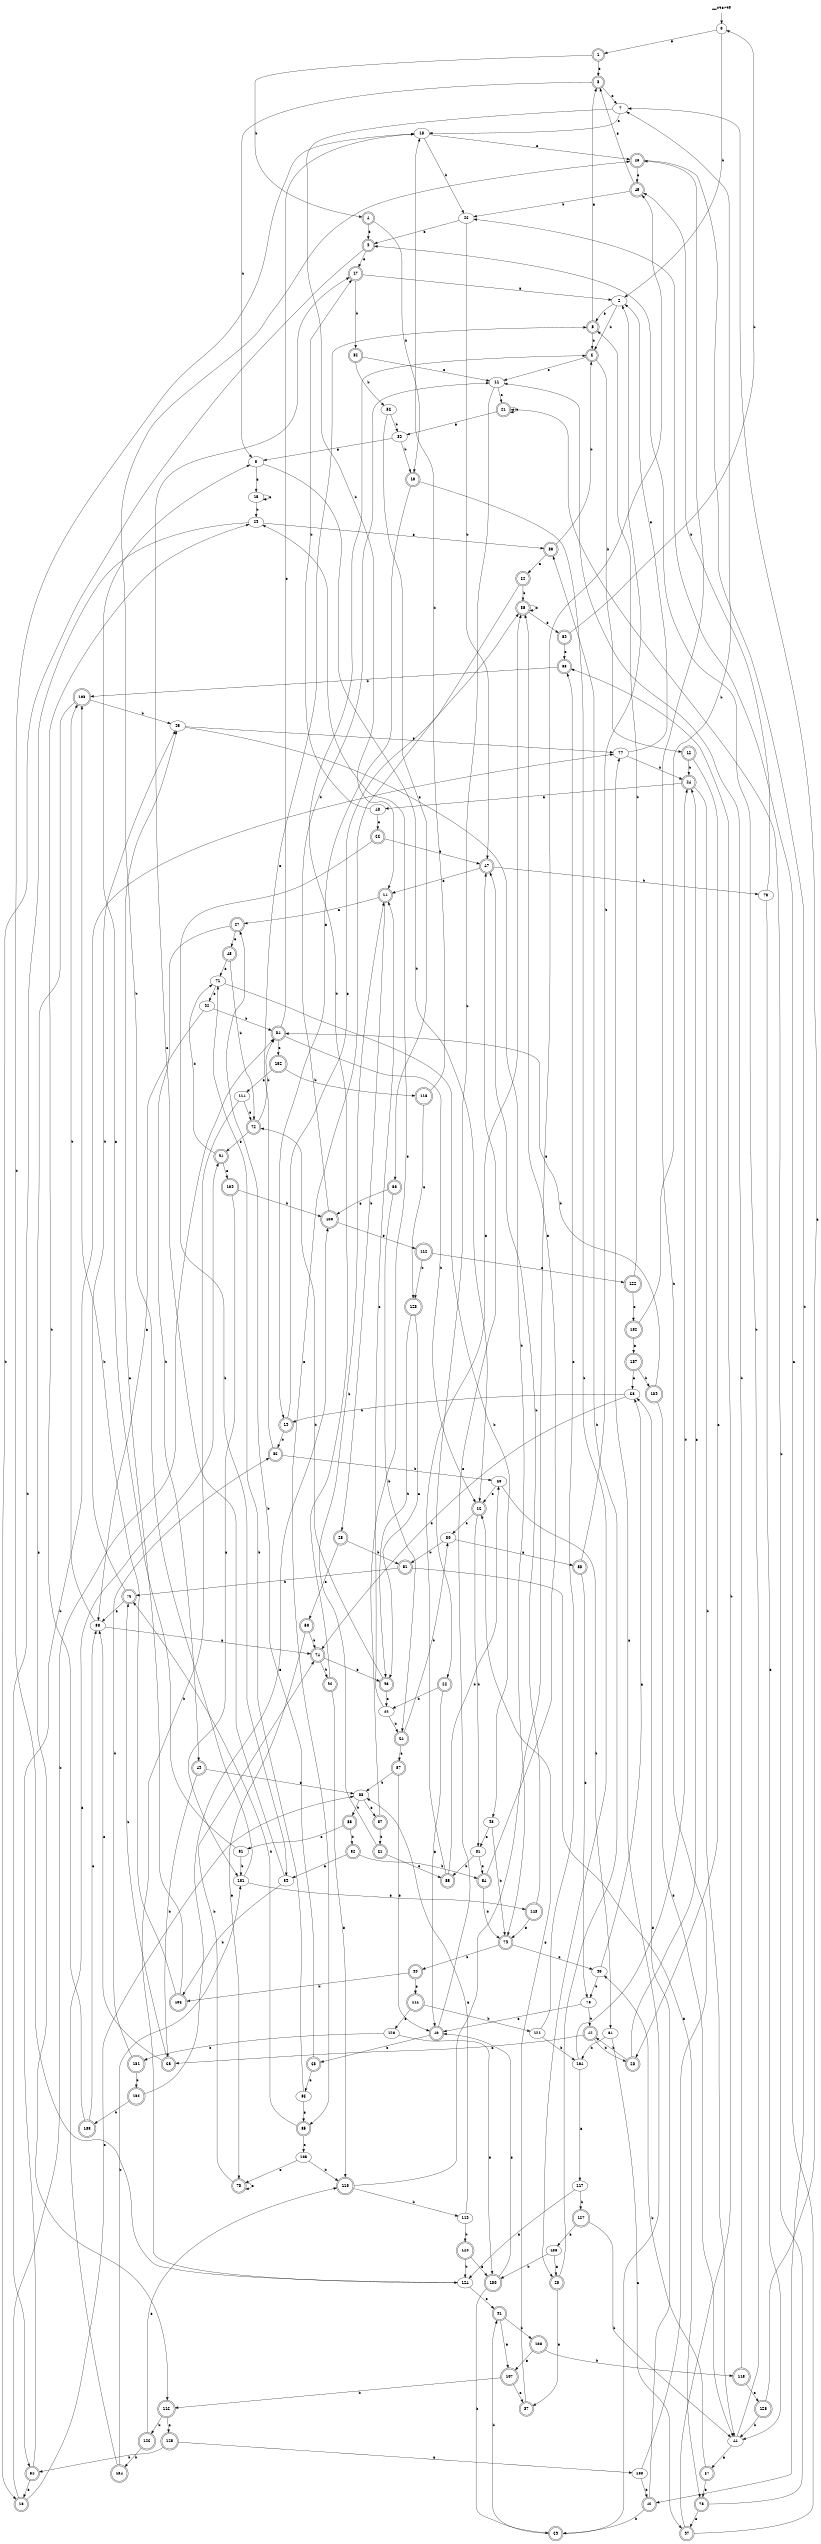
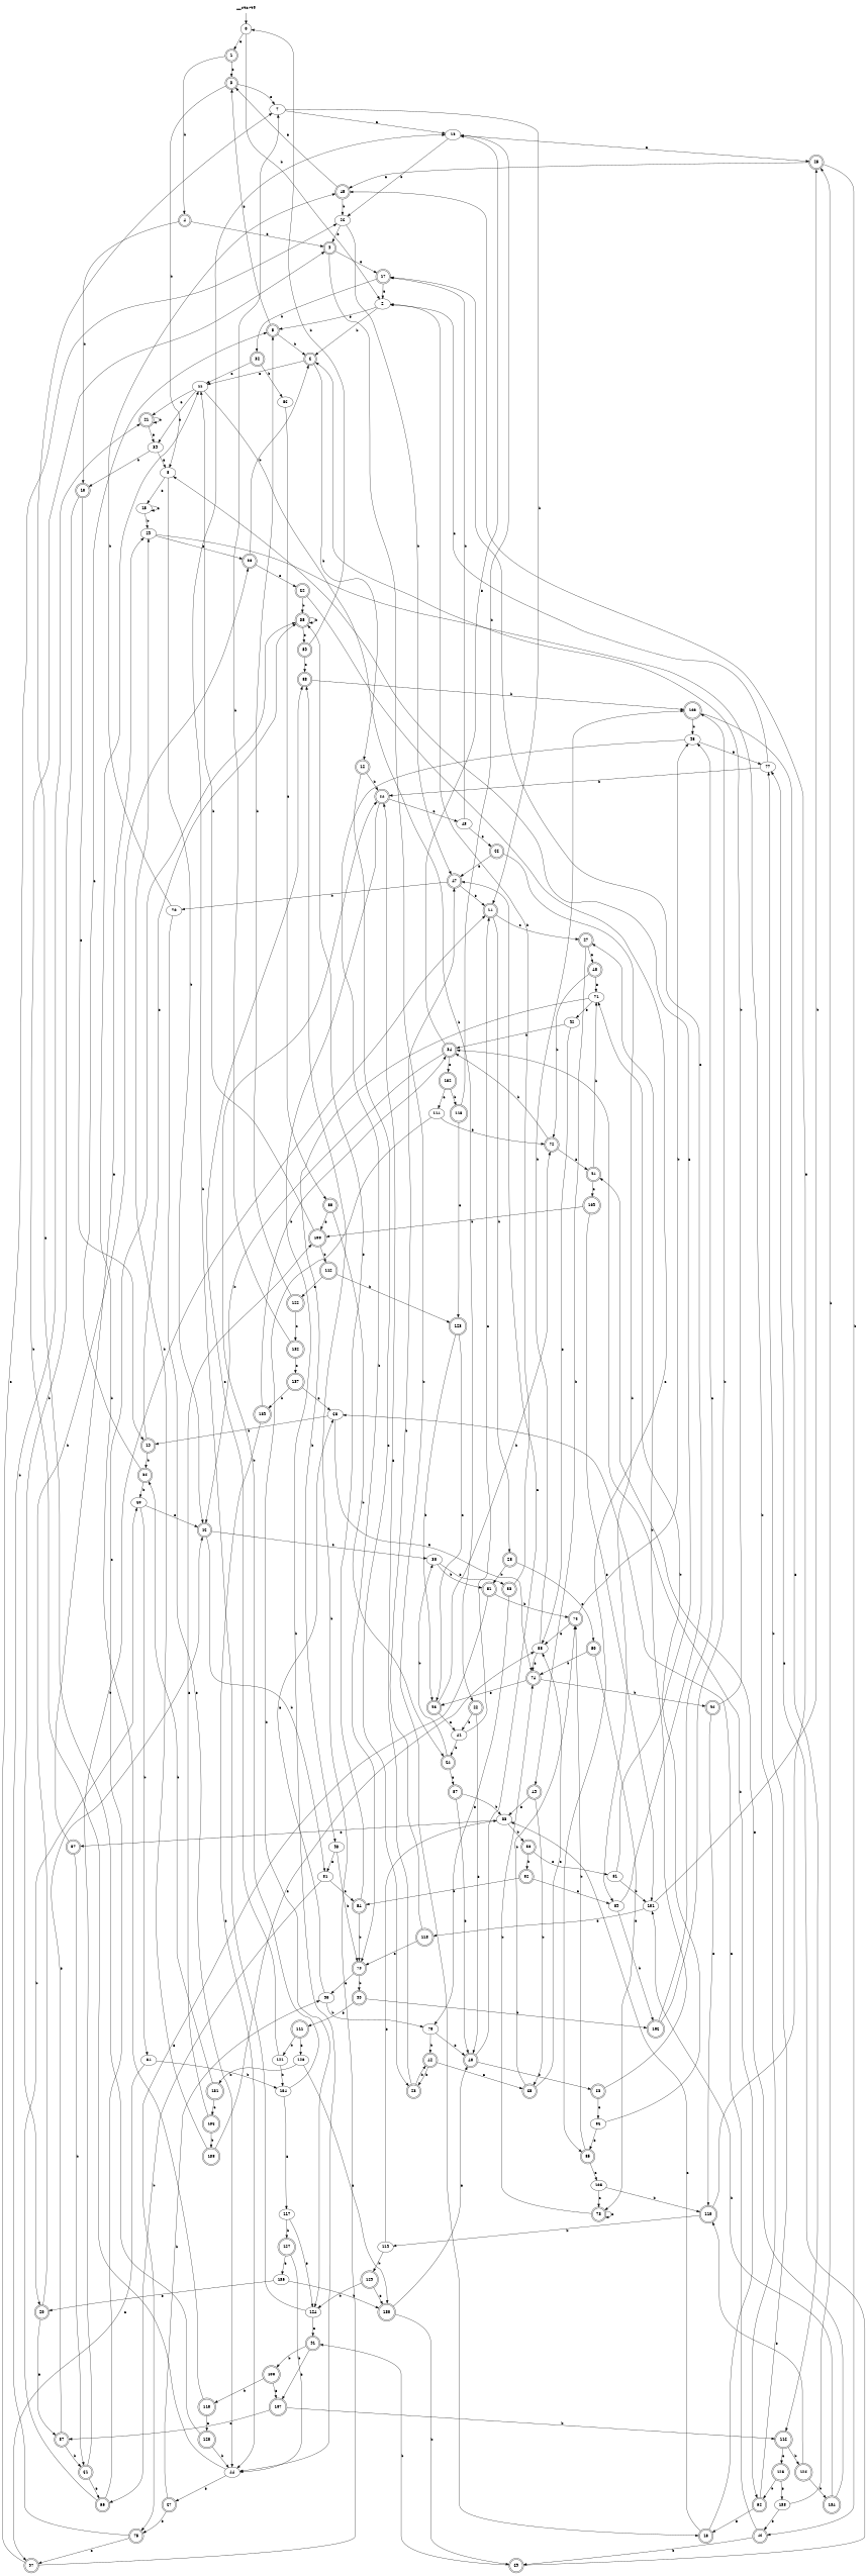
  digraph {
    fontname="DejaVu Sans Mono"
    node [fontname="DejaVu Sans Mono" shape=doublecircle]
    edge [fontname="DejaVu Sans Mono"]
    __start0 [shape=none]
    0 [shape=circle]
    1
    2 [shape=""]
    3
    4
    5
    6
    7 [shape=""]
    8 [shape=""]
    9
    10
    11 [shape=""]
    12
    13 [shape=""]
    14
    15 [shape=""]
    16
    17
    18
    19
    20
    21
    22
    23
    24
    25
    26 [shape=""]
    27
    28
    29 [shape=""]
    30 [shape=""]
    31 [shape=""]
    32
    33 [shape=""]
    34
    35
    36
    37
    38
    39 [shape=""]
    40
    41 [shape=""]
    42
    43 [shape=""]
    44 [shape=""]
    45
    46
    47
    48
    49
    50
    51
    52
    53
    54
    55
    56 [shape=""]
    57
    58
    102
    59
    60 [shape=""]
    61
    62
    63
    64
    65
    66
    67
    68 [shape=""]
    69
    70 [shape=""]
    71 [shape=""]
    72
    73
    74
    75
    76
    77 [shape=""]
    78 [shape=""]
    79
    80
    81 [shape=""]
    82
    83
    84 [shape=""]
    85
    86 [shape=""]
    87
    88 [shape=""]
    89 [shape=""]
    90 [shape=""]
    91
    92 [shape=""]
    93 [shape=""]
    94
    95
    96
    97
    98 [shape=""]
    99
    100
    101 [shape=""]
    103
    104 [shape=""]
    105 [shape=""]
    106
    107
    108
    109
    110
    111
    112
    113
    114 [shape=""]
    115
    116
    117 [shape=""]
    118
    119 [shape=""]
    120 [shape=""]
    121 [shape=""]
    122
    123
    124 [shape=""]
    125
    126
    127
    128
    129
    130
    131
    132
    133 [shape=""]
    134
    135 [shape=""]
    136
    137
    138
    139
    __start0 -> 0
    0 -> 1 [label=a]
    0 -> 2 [label=b]
    1 -> 3 [label=a]
    1 -> 4 [label=b]
    2 -> 5 [label=a]
    2 -> 6 [label=b]
    3 -> 7 [label=a]
    3 -> 8 [label=b]
    4 -> 9 [label=a]
    4 -> 10 [label=b]
    5 -> 3 [label=a]
    5 -> 6 [label=b]
    6 -> 11 [label=a]
    6 -> 12 [label=b]
    7 -> 13 [label=a]
    7 -> 14 [label=b]
    8 -> 15 [label=a]
    8 -> 16 [label=b]
    9 -> 17 [label=a]
    9 -> 18 [label=b]
    10 -> 19 [label=a]
    10 -> 20 [label=b]
    11 -> 21 [label=a]
    11 -> 22 [label=b]
    12 -> 23 [label=a]
    12 -> 24 [label=b]
    13 -> 25 [label=a]
    13 -> 26 [label=b]
    14 -> 27 [label=a]
    14 -> 28 [label=b]
    15 -> 15 [label=a]
    15 -> 29 [label=b]
    16 -> 30 [label=a]
    16 -> 31 [label=b]
    17 -> 2 [label=a]
    17 -> 32 [label=b]
    18 -> 33 [label=a]
    18 -> 34 [label=b]
    19 -> 35 [label=a]
    19 -> 36 [label=b]
    20 -> 37 [label=a]
    20 -> 38 [label=b]
    21 -> 21 [label=b]
    21 -> 39 [label=a]
    22 -> 40 [label=a]
    22 -> 41 [label=b]
    23 -> 24 [label=a]
    23 -> 42 [label=b]
    24 -> 43 [label=a]
    24 -> 44 [label=b]
    25 -> 45 [label=a]
    25 -> 46 [label=b]
    26 -> 9 [label=a]
    26 -> 47 [label=b]
    27 -> 48 [label=a]
    27 -> 49 [label=b]
    28 -> 50 [label=a]
    28 -> 51 [label=b]
    29 -> 38 [label=a]
    29 -> 52 [label=b]
    30 -> 51 [label=b]
    30 -> 53 [label=a]
    31 -> 54 [label=a]
    31 -> 55 [label=b]
    32 -> 11 [label=a]
    32 -> 56 [label=b]
    33 -> 57 [label=a]
    33 -> 58 [label=b]
    34 -> 13 [label=a]
    34 -> 16 [label=b]
    34 -> 102 [label=a]
    35 -> 35 [label=b]
    35 -> 59 [label=a]
    36 -> 5 [label=a]
    36 -> 60 [label=b]
    37 -> 16 [label=a]
+   37 -> 61 [label=b]
    38 -> 6 [label=b]
    38 -> 62 [label=a]
    39 -> 8 [label=a]
    39 -> 10 [label=b]
    40 -> 47 [label=a]
    40 -> 63 [label=b]
    41 -> 14 [label=a]
    41 -> 64 [label=b]
    42 -> 23 [label=b]
    42 -> 65 [label=a]
    43 -> 17 [label=b]
    43 -> 66 [label=a]
    44 -> 9 [label=b]
    44 -> 67 [label=a]
    45 -> 3 [label=a]
    45 -> 26 [label=b]
    46 -> 68 [label=a]
    46 -> 69 [label=b]
    47 -> 14 [label=a]
    47 -> 70 [label=b]
    48 -> 71 [label=a]
    48 -> 72 [label=b]
    49 -> 33 [label=a]
    49 -> 65 [label=b]
    50 -> 73 [label=a]
    50 -> 74 [label=b]
    51 -> 75 [label=a]
    51 -> 76 [label=b]
    52 -> 18 [label=a]
    52 -> 77 [label=b]
    53 -> 2 [label=b]
    53 -> 78 [label=a]
    54 -> 35 [label=a]
    54 -> 79 [label=b]
    55 -> 35 [label=a]
    55 -> 60 [label=b]
-   56 -> 39 [label=b]
+   11 -> 39 [label=b]
    56 -> 80 [label=a]
    57 -> 29 [label=a]
    57 -> 61 [label=b]
    58 -> 81 [label=a]
    58 -> 82 [label=b]
    102 -> 114 [label=a]
    102 -> 115 [label=b]
    59 -> 0 [label=b]
    59 -> 83 [label=a]
    60 -> 16 [label=a]
    60 -> 84 [label=b]
    61 -> 14 [label=b]
    61 -> 55 [label=a]
    62 -> 35 [label=b]
    62 -> 85 [label=a]
    63 -> 27 [label=b]
    63 -> 86 [label=a]
    64 -> 30 [label=b]
    64 -> 87 [label=a]
    65 -> 76 [label=b]
    65 -> 88 [label=a]
    66 -> 47 [label=a]
    66 -> 89 [label=b]
    67 -> 75 [label=a]
    67 -> 90 [label=b]
    68 -> 19 [label=b]
    68 -> 74 [label=a]
    69 -> 77 [label=a]
    69 -> 91 [label=b]
    70 -> 44 [label=a]
    70 -> 45 [label=b]
    71 -> 92 [label=a]
    71 -> 93 [label=b]
    72 -> 34 [label=b]
    72 -> 94 [label=a]
    73 -> 73 [label=a]
    73 -> 74 [label=b]
    74 -> 95 [label=a]
    74 -> 96 [label=b]
    75 -> 21 [label=b]
    75 -> 97 [label=a]
    76 -> 88 [label=a]
    76 -> 98 [label=b]
    77 -> 2 [label=a]
    77 -> 24 [label=b]
    78 -> 40 [label=a]
    78 -> 42 [label=b]
    79 -> 90 [label=a]
    79 -> 99 [label=b]
    80 -> 64 [label=b]
    80 -> 100 [label=a]
    81 -> 8 [label=a]
    81 -> 101 [label=b]
    82 -> 54 [label=b]
    82 -> 89 [label=a]
    83 -> 103 [label=b]
    84 -> 97 [label=a]
    84 -> 104 [label=b]
    85 -> 76 [label=b]
    85 -> 105 [label=a]
    86 -> 71 [label=b]
    86 -> 85 [label=a]
    87 -> 33 [label=b]
    87 -> 40 [label=a]
    88 -> 74 [label=a]
    88 -> 103 [label=b]
    89 -> 17 [label=a]
    89 -> 106 [label=b]
    90 -> 68 [label=a]
    90 -> 78 [label=b]
    91 -> 107 [label=a]
    91 -> 108 [label=b]
    92 -> 34 [label=b]
    92 -> 88 [label=a]
    93 -> 31 [label=a]
    93 -> 79 [label=b]
    94 -> 71 [label=b]
    94 -> 109 [label=a]
    95 -> 41 [label=a]
    95 -> 72 [label=b]
    96 -> 6 [label=b]
    96 -> 110 [label=a]
    97 -> 26 [label=a]
    97 -> 83 [label=b]
    98 -> 77 [label=a]
    98 -> 79 [label=b]
    99 -> 106 [label=b]
    99 -> 111 [label=a]
    100 -> 11 [label=b]
    100 -> 112 [label=a]
    101 -> 25 [label=b]
    101 -> 113 [label=a]
    103 -> 98 [label=b]
    103 -> 116 [label=a]
    104 -> 24 [label=b]
    104 -> 117 [label=a]
    105 -> 73 [label=a]
    105 -> 110 [label=b]
    106 -> 98 [label=a]
    106 -> 103 [label=b]
    107 -> 37 [label=a]
    107 -> 116 [label=b]
    108 -> 107 [label=a]
    108 -> 118 [label=b]
    109 -> 100 [label=b]
    109 -> 101 [label=a]
    110 -> 45 [label=a]
    110 -> 119 [label=b]
    111 -> 120 [label=a]
    111 -> 121 [label=b]
    112 -> 122 [label=a]
    112 -> 123 [label=b]
    113 -> 47 [label=b]
    113 -> 79 [label=a]
    114 -> 72 [label=a]
    114 -> 124 [label=b]
    115 -> 13 [label=b]
    115 -> 123 [label=a]
    116 -> 125 [label=a]
    116 -> 126 [label=b]
    117 -> 124 [label=a]
    117 -> 127 [label=b]
    118 -> 11 [label=b]
    118 -> 128 [label=a]
    119 -> 33 [label=a]
    119 -> 129 [label=b]
    120 -> 130 [label=a]
    120 -> 131 [label=b]
    121 -> 83 [label=a]
    121 -> 104 [label=b]
    122 -> 5 [label=b]
    122 -> 132 [label=a]
    123 -> 95 [label=a]
    123 -> 95 [label=b]
    124 -> 13 [label=b]
    124 -> 91 [label=a]
    125 -> 52 [label=b]
    125 -> 133 [label=a]
    126 -> 110 [label=a]
    126 -> 134 [label=b]
    127 -> 44 [label=b]
    127 -> 135 [label=a]
    128 -> 7 [label=a]
    128 -> 44 [label=b]
    129 -> 124 [label=b]
    129 -> 130 [label=a]
    130 -> 40 [label=a]
    130 -> 69 [label=b]
    131 -> 36 [label=b]
    131 -> 136 [label=a]
    132 -> 7 [label=b]
    132 -> 137 [label=a]
    133 -> 25 [label=b]
    133 -> 46 [label=a]
    134 -> 94 [label=a]
    134 -> 101 [label=b]
    135 -> 20 [label=a]
    135 -> 130 [label=b]
    136 -> 100 [label=a]
    136 -> 138 [label=b]
    137 -> 68 [label=a]
    137 -> 139 [label=b]
    138 -> 29 [label=b]
    138 -> 88 [label=a]
    139 -> 34 [label=b]
    139 -> 44 [label=a]
  }
